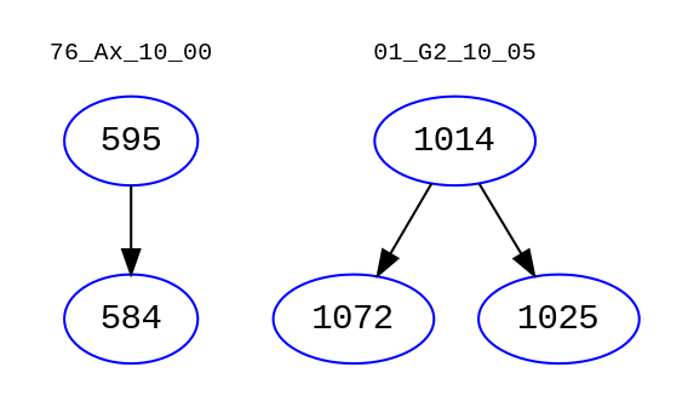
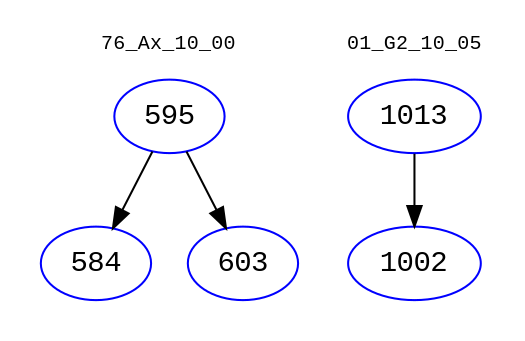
  digraph {
    fontname="Liberation Mono"
    node [color=blue fontname="Liberation Mono"]
    edge [color=black fontname="Liberation Mono"]
    n1 [label=595]
    n2 [label=584]
-   n4 [label=1014]
-   n5 [label=1072]
-   n6 [label=1025]
+   n3 [label=603]
+   n4 [label=1013]
+   n5 [label=1002]
    subgraph cluster_1 {
      color=white
      fontsize=10
      label="76_Ax_10_00"
      n1
      n2
+     n3
    }
    subgraph cluster_2 {
      color=white
      fontsize=10
      label="01_G2_10_05"
      n4
      n5
-     n6
    }
    n1 -> n2
+   n1 -> n3
    n4 -> n5
-   n4 -> n6
  }
